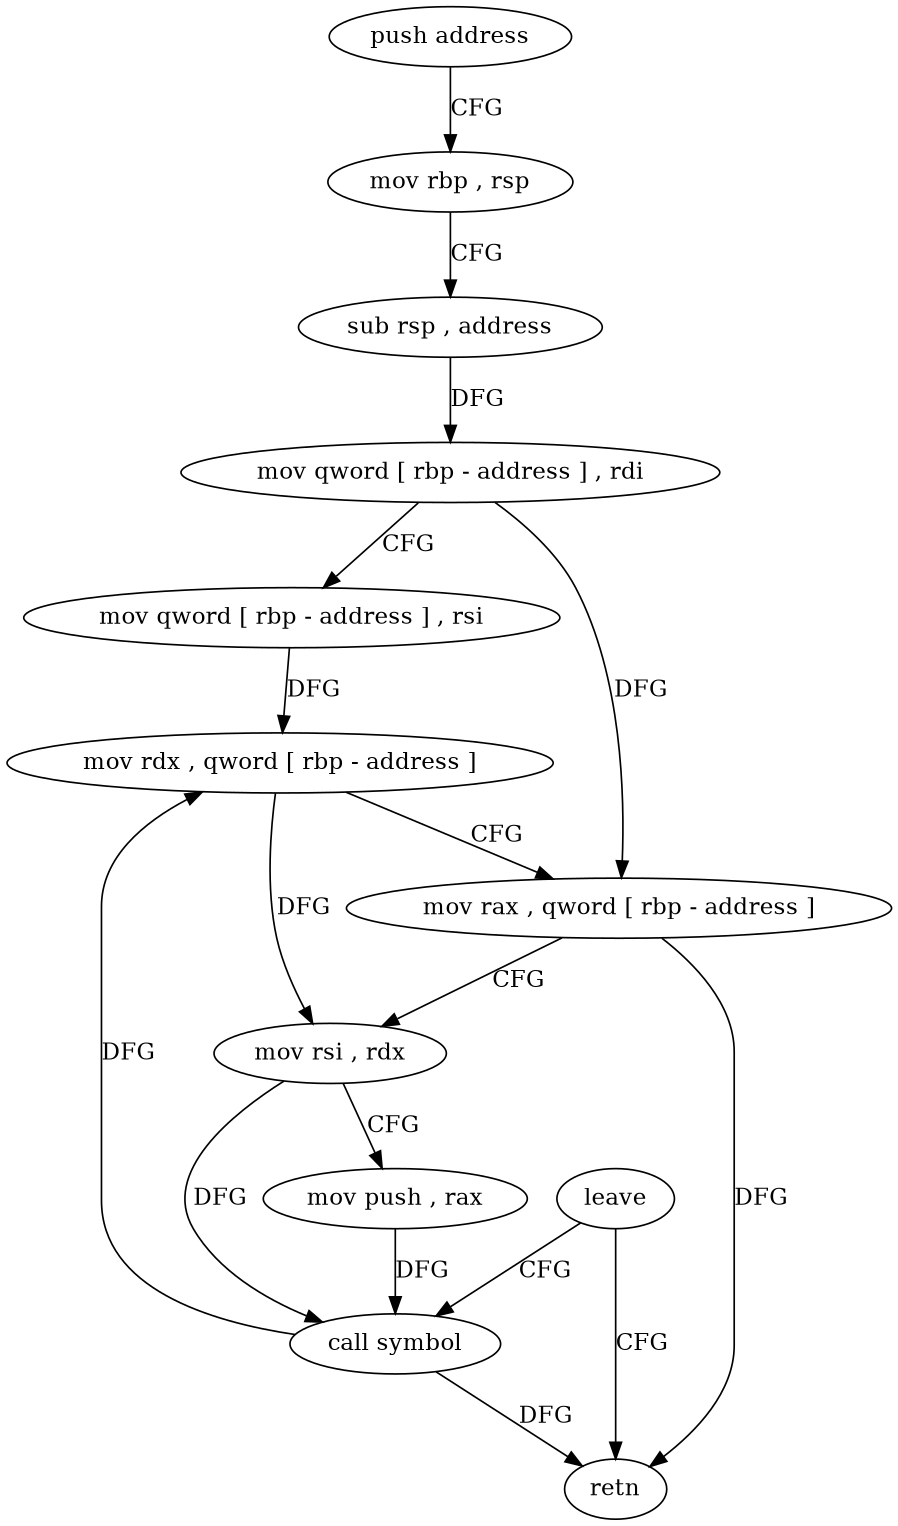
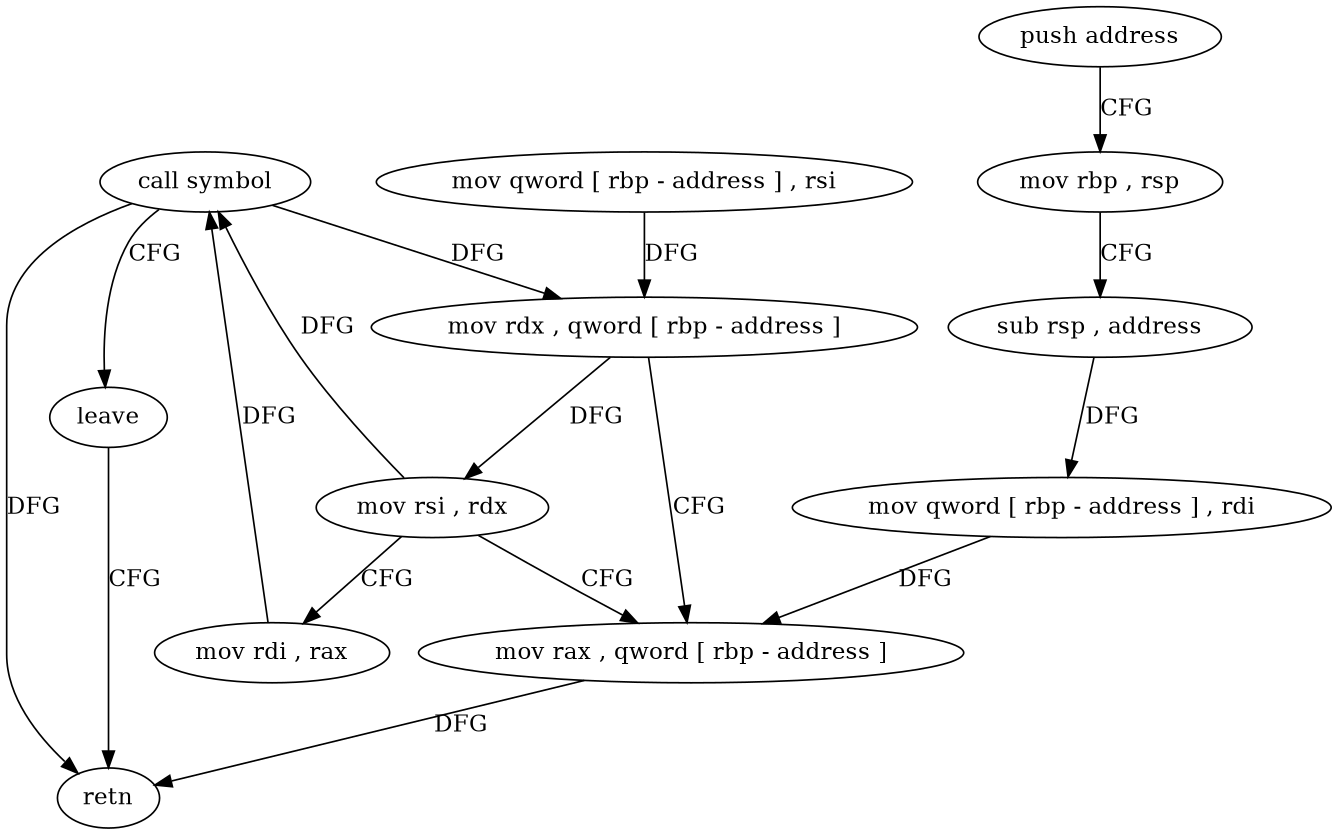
  digraph {
    n1 [label="push address"]
    n2 [label="mov rbp , rsp"]
    n3 [label="sub rsp , address"]
    n4 [label="mov qword [ rbp - address ] , rdi"]
    n5 [label="mov qword [ rbp - address ] , rsi"]
    n6 [label="mov rax , qword [ rbp - address ]"]
    n7 [label="mov rdx , qword [ rbp - address ]"]
    n8 [label="mov rsi , rdx"]
    n9 [label=retn]
    n10 [label="call symbol"]
-   n11 [label="mov push , rax"]
+   n11 [label="mov rdi , rax"]
    n12 [label=leave]
    n1 -> n2 [label=CFG]
    n2 -> n3 [label=CFG]
    n3 -> n4 [label=DFG]
-   n4 -> n5 [label=CFG]
    n4 -> n6 [label=DFG]
    n5 -> n7 [label=DFG]
-   n6 -> n8 [label=CFG]
+   n8 -> n6 [label=CFG]
    n6 -> n9 [label=DFG]
    n7 -> n6 [label=CFG]
    n7 -> n8 [label=DFG]
    n8 -> n10 [label=DFG]
    n8 -> n11 [label=CFG]
    n10 -> n7 [label=DFG]
    n10 -> n9 [label=DFG]
-   n12 -> n10 [label=CFG]
+   n10 -> n12 [label=CFG]
    n11 -> n10 [label=DFG]
    n12 -> n9 [label=CFG]
  }
